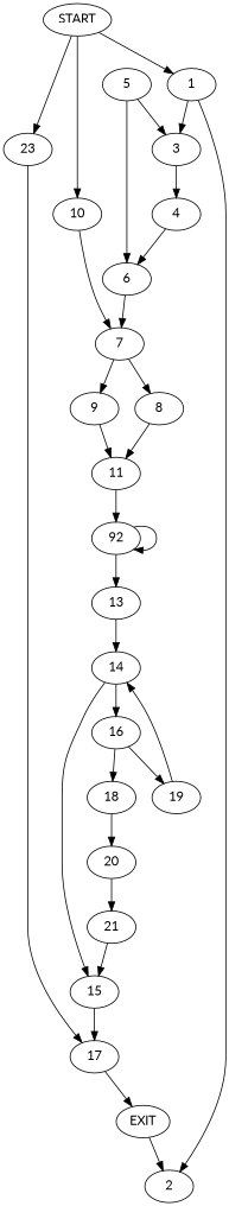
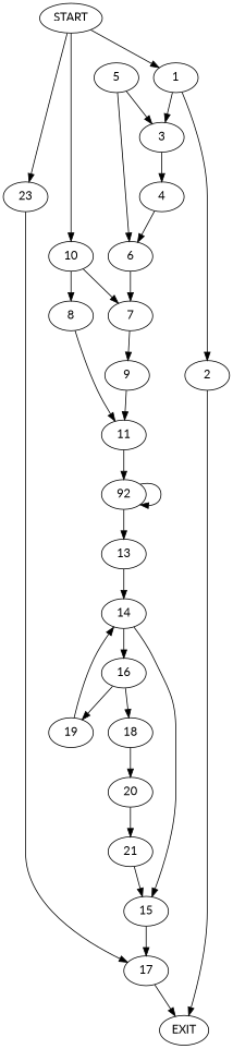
  digraph {
    fontname=Lato
    node [fontname=Lato]
    edge [fontname=Lato]
    n1 [label=START]
    1
    10
    23
    2
    3
    7
    17
    n9 [label=EXIT]
    4
    6
    5
    8
    9
    11
    n16 [label=92]
    13
    14
    15
    16
    18
    19
    20
    21
    n1 -> 1
    n1 -> 10
    n1 -> 23
    1 -> 2
    1 -> 3
    10 -> 7
    23 -> 17
-   n9 -> 2
+   2 -> n9
    3 -> 4
-   7 -> 8
+   10 -> 8
    7 -> 9
    17 -> n9
    4 -> 6
    6 -> 7
    5 -> 3
    5 -> 6
    8 -> 11
    9 -> 11
    11 -> n16
    n16 -> n16
    n16 -> 13
    13 -> 14
    14 -> 15
    14 -> 16
    15 -> 17
    16 -> 18
    16 -> 19
    18 -> 20
    19 -> 14
    20 -> 21
    21 -> 15
  }
